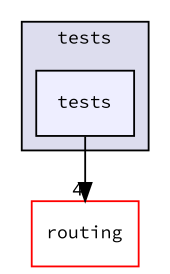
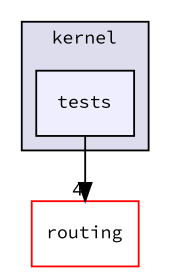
  digraph {
    compound=true
    fontname="Source Code Pro"
    node [fontname="Source Code Pro" fontsize=10 shape=box style=filled]
    n1 [fillcolor="#eeeeff" label=tests pencolor=black]
    n2 [color=red fillcolor=white label=routing]
    subgraph cluster_1 {
      bgcolor="#ddddee"
      fontsize=10
-     label=tests
+     label=kernel
      pencolor=black
      n1
    }
    n1 -> n2 [headlabel=4 labeldistance=1.5 labelfontname=Sans labelfontsize=10 fontname="Source Code Pro"]
  }
